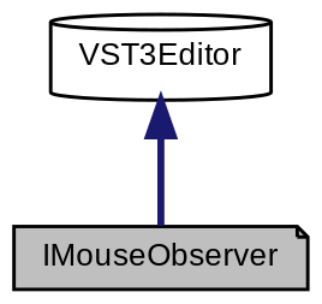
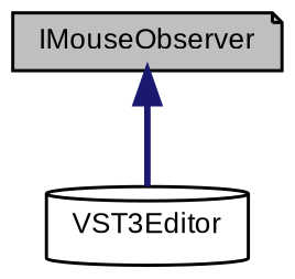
  digraph {
    node [color=black fontname=Arial fontsize=9]
    n1 [fillcolor=grey75 fontcolor=black height=0.2 label=IMouseObserver shape=note style=filled width=0.4]
    n2 [height=0.2 label=VST3Editor shape=cylinder width=0.4]
-   n2 -> n1 [color=midnightblue dir=back fontname=Arial fontsize=9 labelfontname=Arial labelfontsize=9 style=bold]
+   n1 -> n2 [color=midnightblue dir=back fontname=Arial fontsize=9 labelfontname=Arial labelfontsize=9 style=bold]
  }
